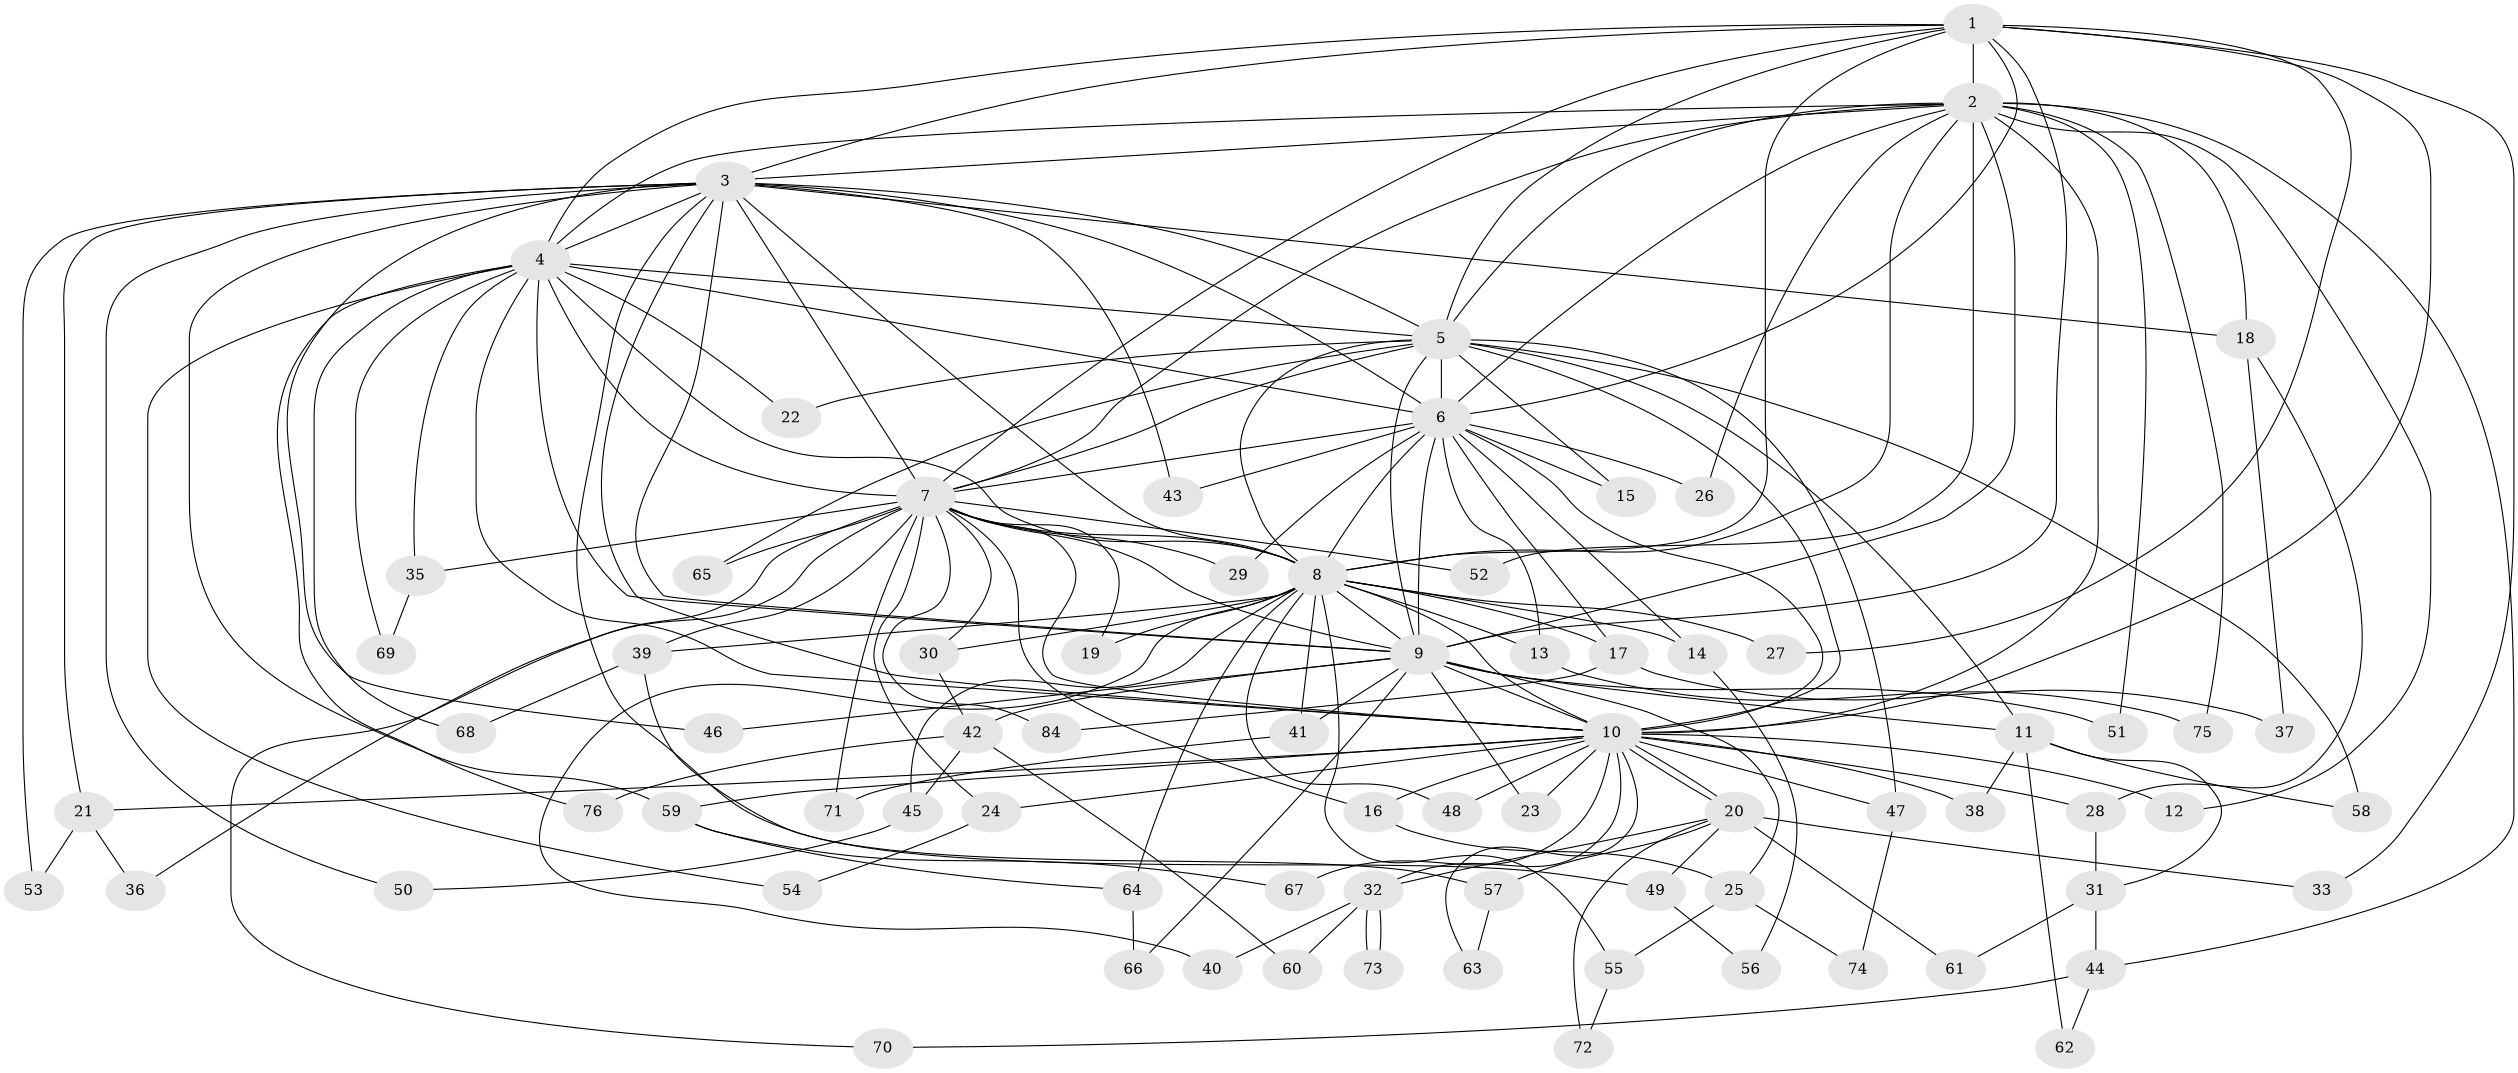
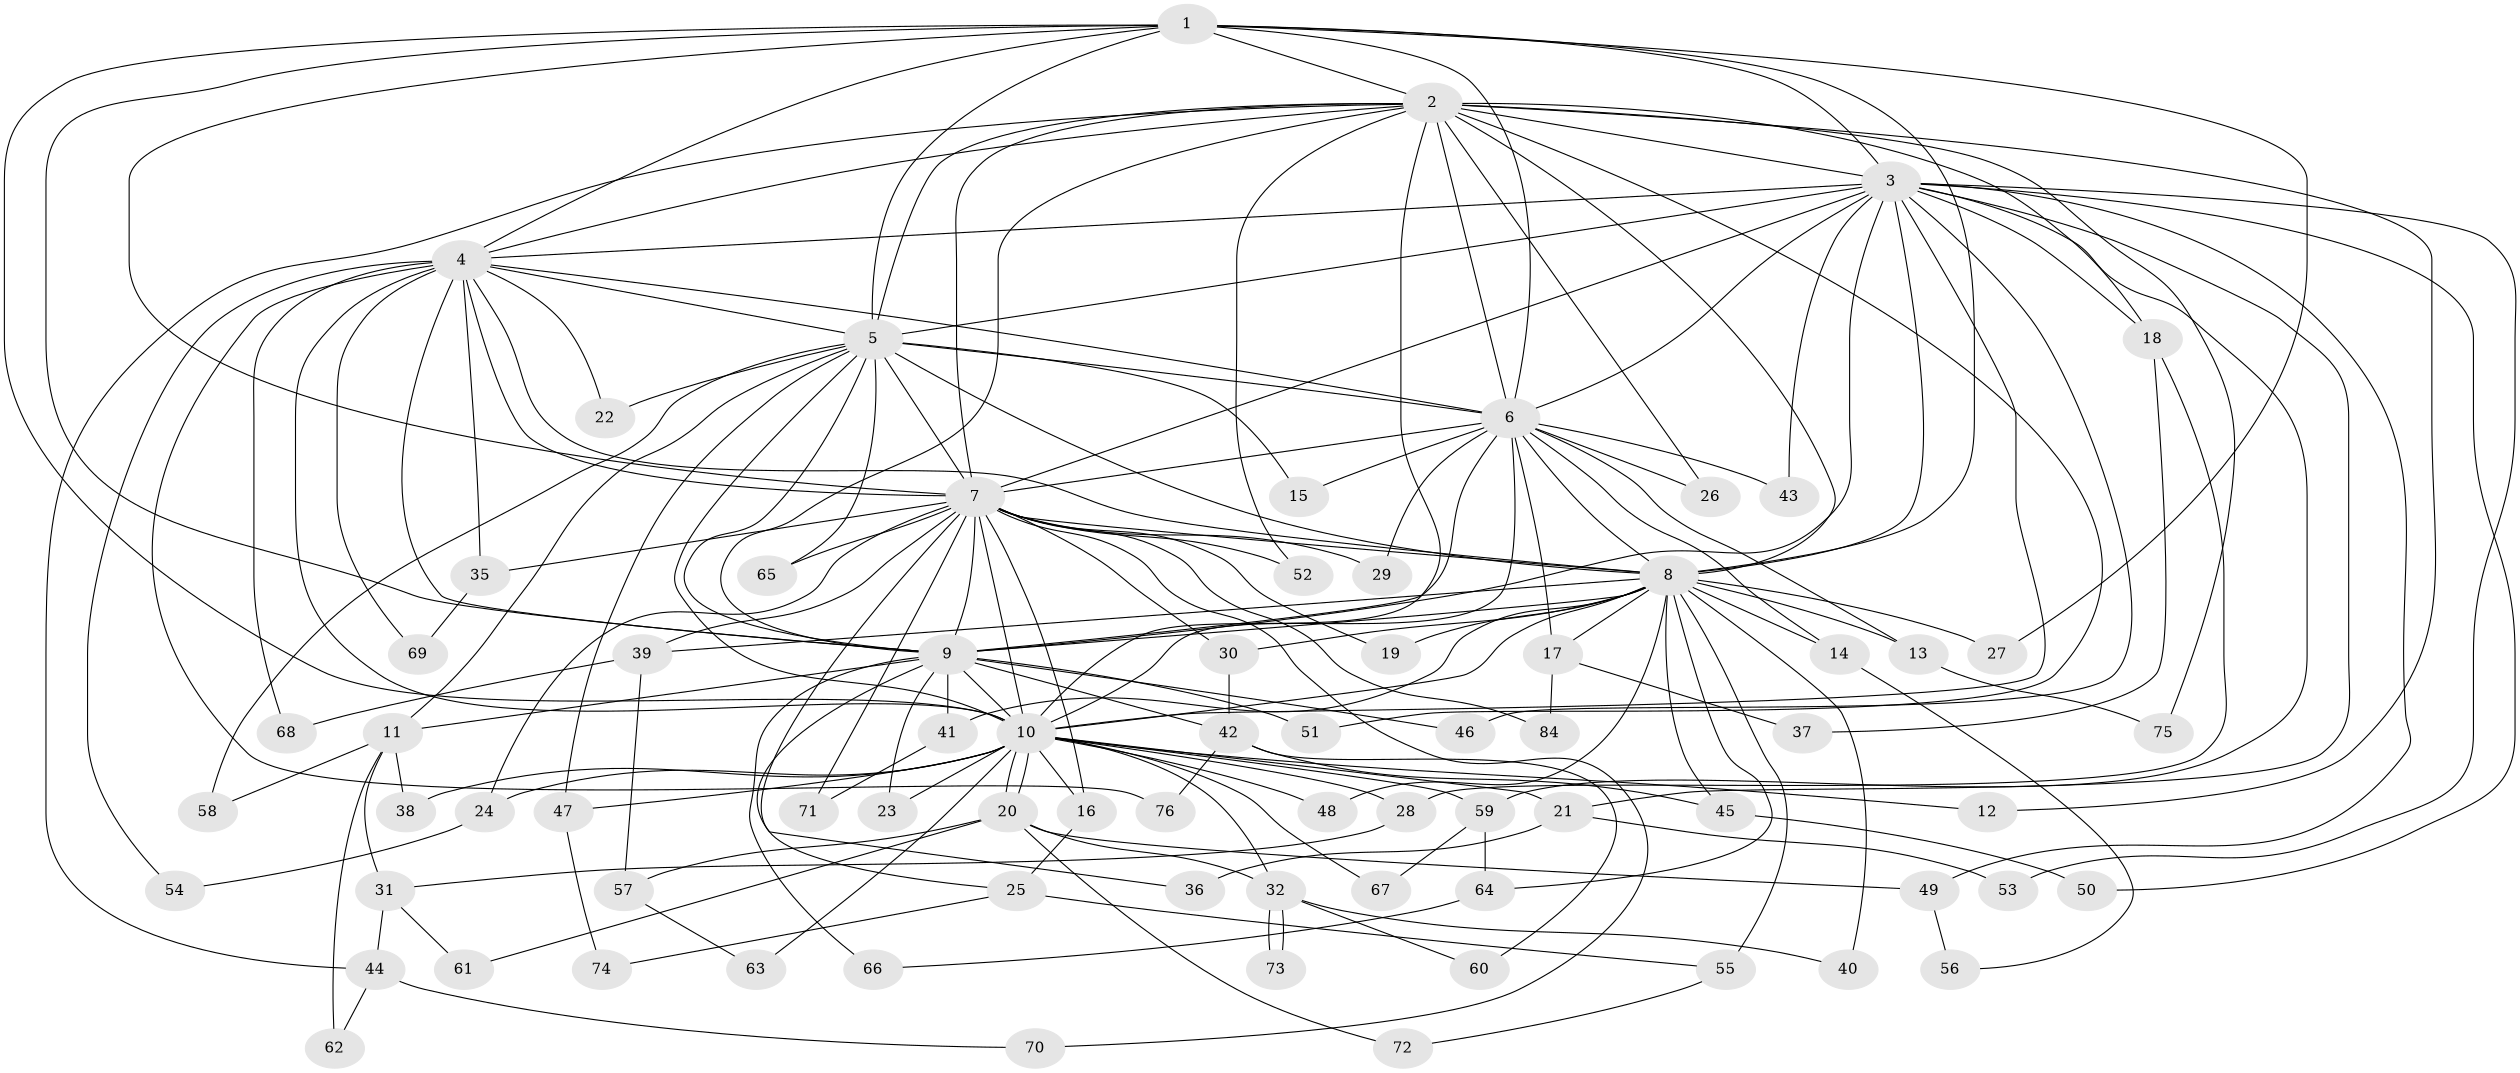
  graph {
    node [color=gray90 style=filled]
    1
    2
    3
    4
    5
    6
    7
    8
    9
    10
    27
-   33
    12
    18
    26
    44
    51
    52
    75
    21
    43
    46
    49
    50
    59
    53
    22
    35
    54
    68
    69
    76
    11
    15
    47
    58
    65
    13
    14
    17
    29
    16
    19
    24
    30
    n46 [label=84]
    36
    39
    70
    71
    40
    41
    45
    48
    55
    64
    23
    25
    42
    66
    20
    28
    32
    38
    63
    67
    37
    62
    56
    31
    74
    57
    72
    60
    61
    73
    1 -- 2
    1 -- 3
    1 -- 4
    1 -- 5
    1 -- 6
    1 -- 7
    1 -- 8
    1 -- 9
    1 -- 10
    1 -- 27
-   1 -- 33
    2 -- 3
    2 -- 4
    2 -- 5
    2 -- 6
    2 -- 7
    2 -- 8
    2 -- 9
    2 -- 10
    2 -- 12
    2 -- 18
    2 -- 26
    2 -- 44
    2 -- 51
    2 -- 52
    2 -- 75
    3 -- 4
    3 -- 5
    3 -- 6
    3 -- 7
    3 -- 8
    3 -- 9
    3 -- 10
    3 -- 18
    3 -- 21
    3 -- 43
    3 -- 46
    3 -- 49
    3 -- 50
    3 -- 59
    3 -- 53
    4 -- 5
    4 -- 6
    4 -- 7
    4 -- 8
    4 -- 9
    4 -- 10
    4 -- 22
    4 -- 35
    4 -- 54
    4 -- 68
    4 -- 69
    4 -- 76
    5 -- 6
    5 -- 7
    5 -- 8
    5 -- 9
    5 -- 10
    5 -- 22
    5 -- 11
    5 -- 15
    5 -- 47
    5 -- 58
    5 -- 65
    6 -- 7
    6 -- 8
    6 -- 9
    6 -- 10
    6 -- 26
    6 -- 43
    6 -- 15
    6 -- 13
    6 -- 14
    6 -- 17
    6 -- 29
    7 -- 8
    7 -- 9
    7 -- 10
    7 -- 52
    7 -- 35
    7 -- 65
    7 -- 29
    7 -- 16
    7 -- 19
    7 -- 24
    7 -- 30
    7 -- n46
    7 -- 36
    7 -- 39
    7 -- 70
    7 -- 71
    8 -- 9
    8 -- 10
    8 -- 27
    8 -- 13
    8 -- 14
    8 -- 17
    8 -- 19
    8 -- 30
    8 -- 39
    8 -- 40
    8 -- 41
    8 -- 45
    8 -- 48
    8 -- 55
    8 -- 64
    9 -- 10
    9 -- 51
    9 -- 46
    9 -- 11
    9 -- 41
    9 -- 23
    9 -- 25
    9 -- 42
    9 -- 66
    10 -- 12
    10 -- 21
    10 -- 59
    10 -- 47
    10 -- 16
    10 -- 24
    10 -- 48
    10 -- 23
    10 -- 20
    10 -- 20
    10 -- 28
    10 -- 32
    10 -- 38
    10 -- 63
    10 -- 67
    18 -- 28
    18 -- 37
    44 -- 70
    44 -- 62
    21 -- 53
    21 -- 36
    49 -- 56
    59 -- 64
    59 -- 67
    35 -- 69
    11 -- 58
    11 -- 38
    11 -- 62
    11 -- 31
    47 -- 74
    13 -- 75
    14 -- 56
    17 -- n46
    17 -- 37
    16 -- 25
    24 -- 54
    30 -- 42
    39 -- 68
    39 -- 57
    41 -- 71
    45 -- 50
    55 -- 72
    64 -- 66
    25 -- 55
    25 -- 74
    42 -- 76
    42 -- 45
    42 -- 60
-   20 -- 33
    20 -- 49
    20 -- 32
    20 -- 57
    20 -- 72
    20 -- 61
    28 -- 31
    32 -- 40
    32 -- 60
    32 -- 73
    32 -- 73
    31 -- 44
    31 -- 61
    57 -- 63
  }
